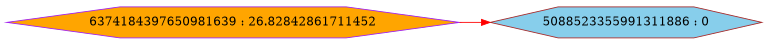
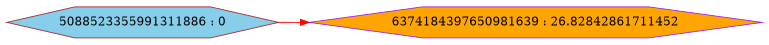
  digraph {
    rankdir=LR
    node [style=filled shape=hexagon]
    n1 [label="5088523355991311886 : 0" fillcolor=skyblue color=brown]
    n2 [label="6374184397650981639 : 26.82842861711452" fillcolor=orange color=purple]
-   n2 -> n1 [color=red]
+   n1 -> n2 [color=red]
  }
